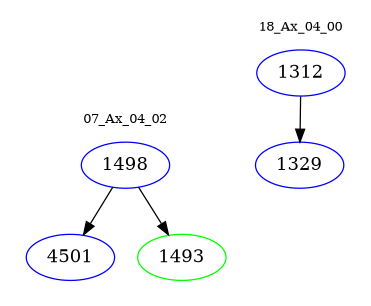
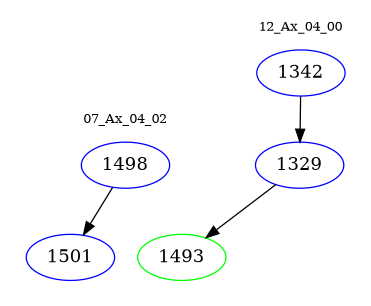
  digraph {
    node [color=blue]
    edge [color=black]
    n1 [label=1498]
    n2 [color=green label=1493]
-   n3 [label=4501]
-   n4 [label=1312]
+   n3 [label=1501]
+   n4 [label=1342]
    n5 [label=1329]
    subgraph cluster_1 {
      color=white
      fontsize=10
      label="07_Ax_04_02"
      n1
      n2
      n3
    }
    subgraph cluster_2 {
      color=white
      fontsize=10
-     label="18_Ax_04_00"
+     label="12_Ax_04_00"
      n4
      n5
    }
-   n1 -> n2
+   n5 -> n2
    n1 -> n3
    n4 -> n5
  }
